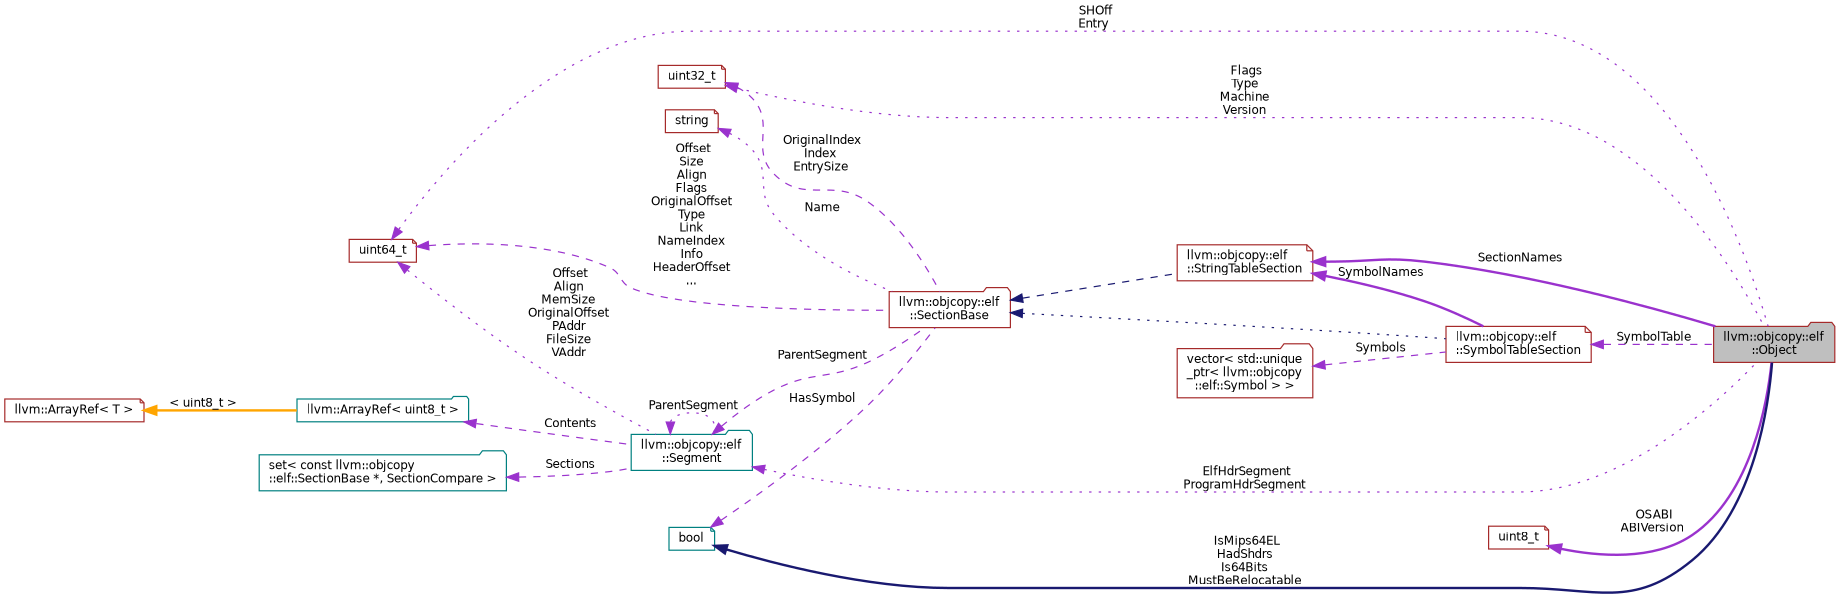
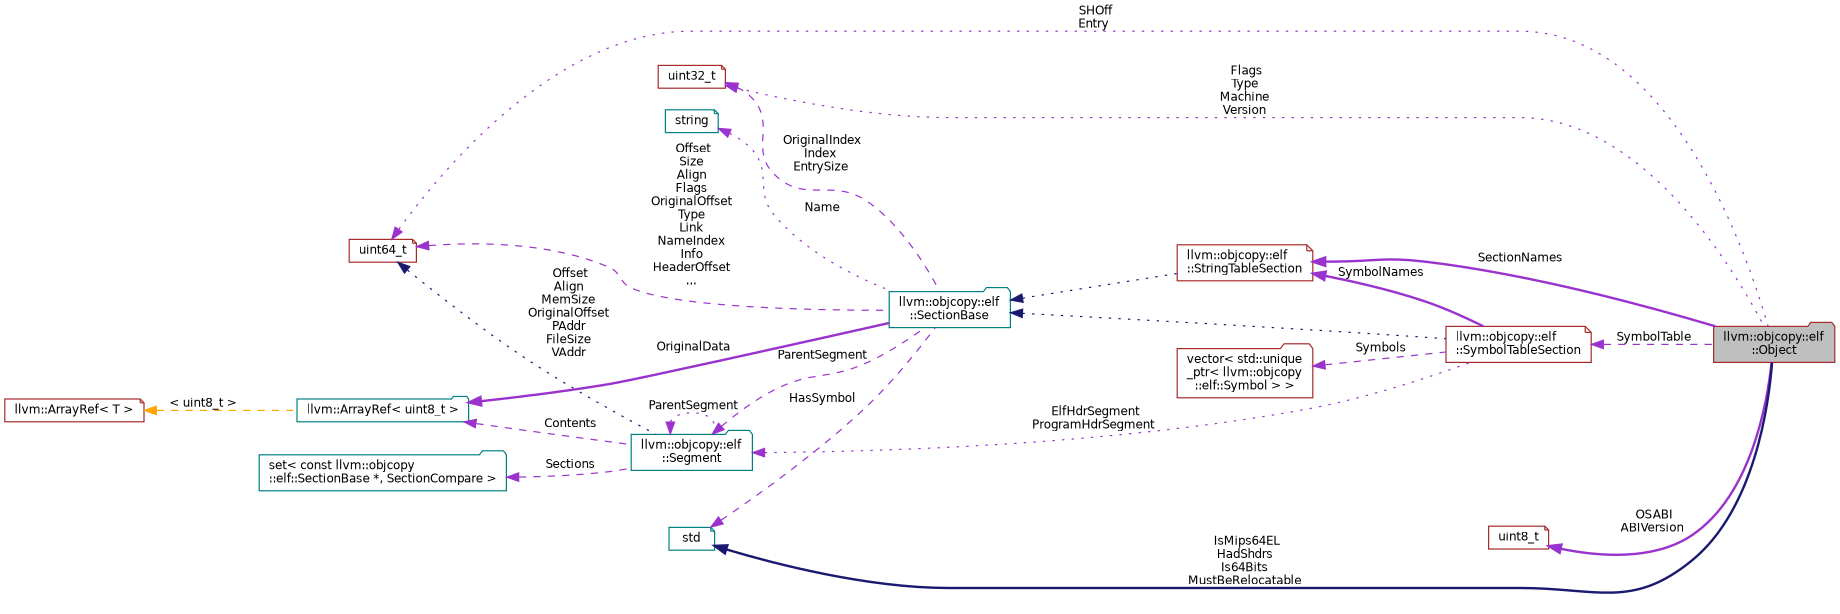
  digraph {
    rankdir=LR
    node [color=brown fontname=Helvetica fontsize=10 shape=note]
    edge [color=darkorchid3 dir=back fontname=Helvetica fontsize=10 labelfontname=Helvetica labelfontsize=10 style=dashed]
    n1 [fillcolor=grey75 fontcolor=black height=0.2 label="llvm::objcopy::elf\l::Object" shape=folder style=filled width=0.4]
    n2 [height=0.2 label=uint64_t width=0.4]
    n3 [color=teal height=0.2 label="llvm::objcopy::elf\l::Segment" shape=folder width=0.4]
-   n4 [height=0.2 label="llvm::objcopy::elf\l::SectionBase" shape=folder width=0.4]
+   n4 [color=teal height=0.2 label="llvm::objcopy::elf\l::SectionBase" shape=folder width=0.4]
    n5 [height=0.2 label="llvm::objcopy::elf\l::SymbolTableSection" width=0.4]
    n6 [height=0.2 label="llvm::objcopy::elf\l::StringTableSection" width=0.4]
    n7 [color=teal height=0.2 label="set\< const llvm::objcopy\l::elf::SectionBase *, SectionCompare \>" shape=folder width=0.4]
    n8 [height=0.2 label=uint32_t width=0.4]
    n9 [color=teal height=0.2 label="llvm::ArrayRef\< uint8_t \>" shape=folder width=0.4]
    n10 [height=0.2 label="llvm::ArrayRef\< T \>" width=0.4]
    n11 [height=0.2 label=uint8_t width=0.4]
-   n12 [color=teal height=0.2 label=bool width=0.4]
-   n13 [height=0.2 label=string width=0.4]
+   n12 [color=teal height=0.2 label=std width=0.4]
+   n13 [color=teal height=0.2 label=string width=0.4]
    n14 [height=0.2 label="vector\< std::unique\l_ptr\< llvm::objcopy\l::elf::Symbol \> \>" shape=folder width=0.4]
    n2 -> n1 [label=" SHOff\nEntry" style=dotted]
-   n2 -> n3 [label=" Offset\nAlign\nMemSize\nOriginalOffset\nPAddr\nFileSize\nVAddr" style=dotted]
+   n2 -> n3 [color=midnightblue label=" Offset\nAlign\nMemSize\nOriginalOffset\nPAddr\nFileSize\nVAddr" style=dotted]
    n2 -> n4 [label=" Offset\nSize\nAlign\nFlags\nOriginalOffset\nType\nLink\nNameIndex\nInfo\nHeaderOffset\n..."]
-   n3 -> n1 [label=" ElfHdrSegment\nProgramHdrSegment" style=dotted]
+   n3 -> n5 [label=" ElfHdrSegment\nProgramHdrSegment" style=dotted]
    n3 -> n3 [label=" ParentSegment" style=dotted]
    n3 -> n4 [label=" ParentSegment"]
    n4 -> n5 [color=midnightblue style=dotted]
-   n4 -> n6 [color=midnightblue]
+   n4 -> n6 [color=midnightblue style=dotted]
    n5 -> n1 [label=" SymbolTable"]
    n6 -> n1 [label=" SectionNames" style=bold]
    n6 -> n5 [label=" SymbolNames" style=bold]
    n7 -> n3 [label=" Sections"]
    n8 -> n1 [label=" Flags\nType\nMachine\nVersion" style=dotted]
    n8 -> n4 [label=" OriginalIndex\nIndex\nEntrySize"]
    n9 -> n3 [label=" Contents"]
-   n10 -> n9 [color=orange label=" \< uint8_t \>" style=bold]
+   n9 -> n4 [label=" OriginalData" style=bold]
+   n10 -> n9 [color=orange label=" \< uint8_t \>"]
    n11 -> n1 [label=" OSABI\nABIVersion" style=bold]
    n12 -> n1 [color=midnightblue label=" IsMips64EL\nHadShdrs\nIs64Bits\nMustBeRelocatable" style=bold]
    n12 -> n4 [label=" HasSymbol"]
    n13 -> n4 [label=" Name" style=dotted]
    n14 -> n5 [label=" Symbols"]
  }
